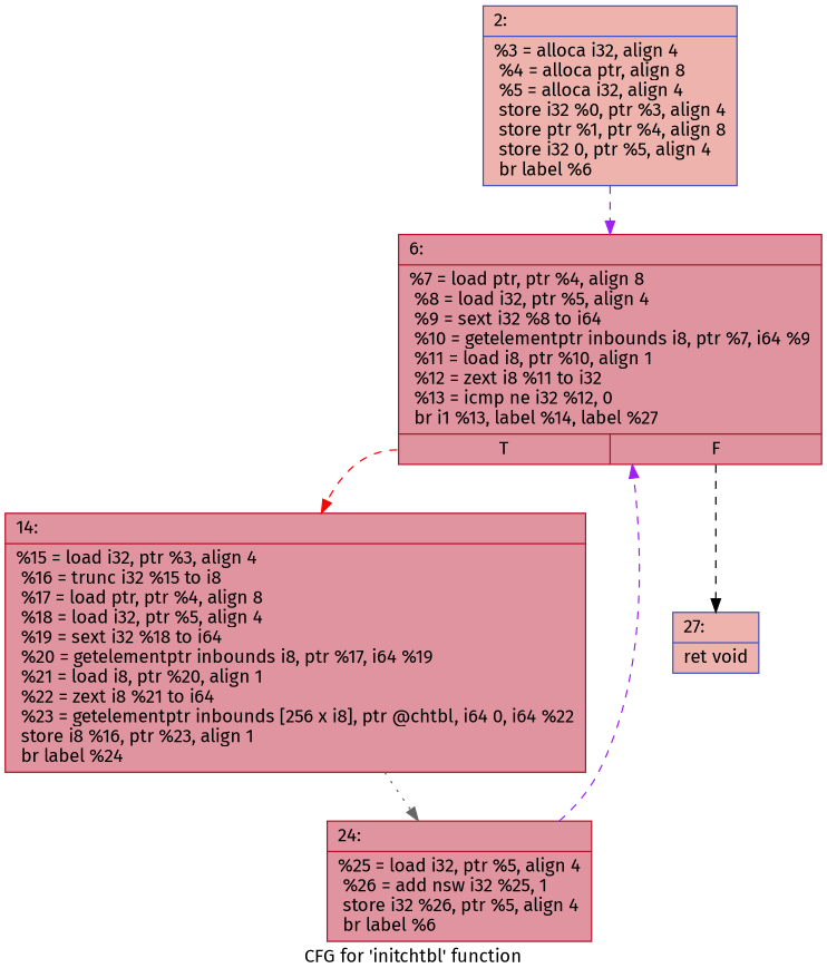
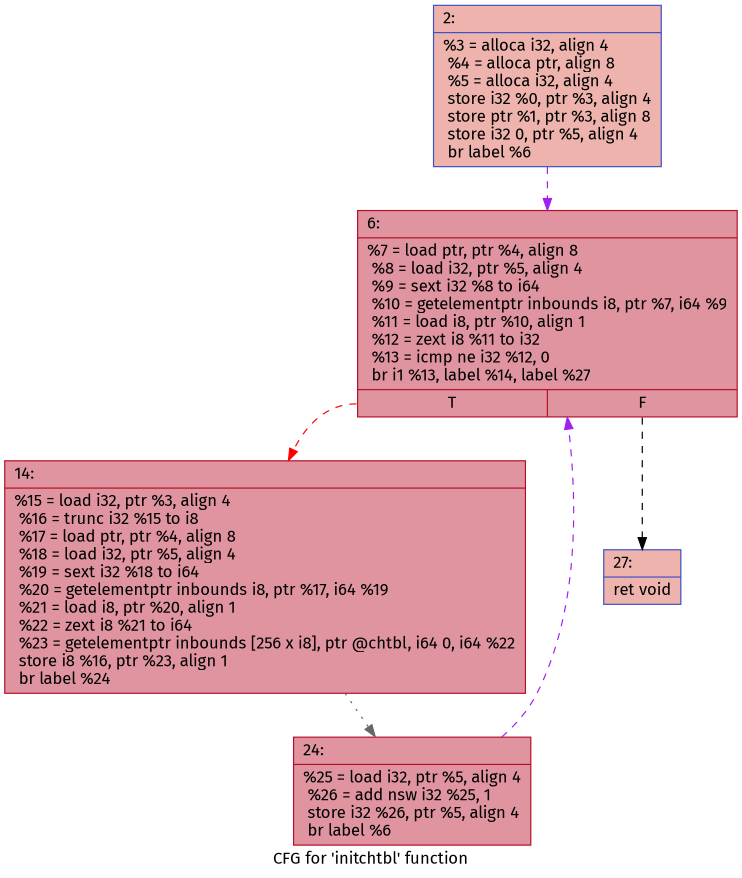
  digraph {
    label="CFG for 'initchtbl' function"
    fontname="Fira Sans"
    node [color="#b70d28ff" fillcolor="#b70d2870" fontname="Fira Sans" shape=record style=filled]
    edge [color=purple style=dashed fontname="Fira Sans"]
-   n1 [color="#3d50c3ff" fillcolor="#d6524470" label="{2:\l|  %3 = alloca i32, align 4\l  %4 = alloca ptr, align 8\l  %5 = alloca i32, align 4\l  store i32 %0, ptr %3, align 4\l  store ptr %1, ptr %4, align 8\l  store i32 0, ptr %5, align 4\l  br label %6\l}"]
+   n1 [color="#3d50c3ff" fillcolor="#d6524470" label="{2:\l|  %3 = alloca i32, align 4\l  %4 = alloca ptr, align 8\l  %5 = alloca i32, align 4\l  store i32 %0, ptr %3, align 4\l  store ptr %1, ptr %3, align 8\l  store i32 0, ptr %5, align 4\l  br label %6\l}"]
    n2 [label="{6:\l|  %7 = load ptr, ptr %4, align 8\l  %8 = load i32, ptr %5, align 4\l  %9 = sext i32 %8 to i64\l  %10 = getelementptr inbounds i8, ptr %7, i64 %9\l  %11 = load i8, ptr %10, align 1\l  %12 = zext i8 %11 to i32\l  %13 = icmp ne i32 %12, 0\l  br i1 %13, label %14, label %27\l|{<s0>T|<s1>F}}"]
    n3 [label="{14:\l|  %15 = load i32, ptr %3, align 4\l  %16 = trunc i32 %15 to i8\l  %17 = load ptr, ptr %4, align 8\l  %18 = load i32, ptr %5, align 4\l  %19 = sext i32 %18 to i64\l  %20 = getelementptr inbounds i8, ptr %17, i64 %19\l  %21 = load i8, ptr %20, align 1\l  %22 = zext i8 %21 to i64\l  %23 = getelementptr inbounds [256 x i8], ptr @chtbl, i64 0, i64 %22\l  store i8 %16, ptr %23, align 1\l  br label %24\l}"]
    n4 [color="#3d50c3ff" fillcolor="#d6524470" label="{27:\l|  ret void\l}"]
    n5 [label="{24:\l|  %25 = load i32, ptr %5, align 4\l  %26 = add nsw i32 %25, 1\l  store i32 %26, ptr %5, align 4\l  br label %6\l}"]
    n1 -> n2
    n2 -> n3 [tailport=s0 color=red]
    n2 -> n4 [tailport=s1 color=black]
    n3 -> n5 [color=gray40 style=dotted]
    n5 -> n2
  }
